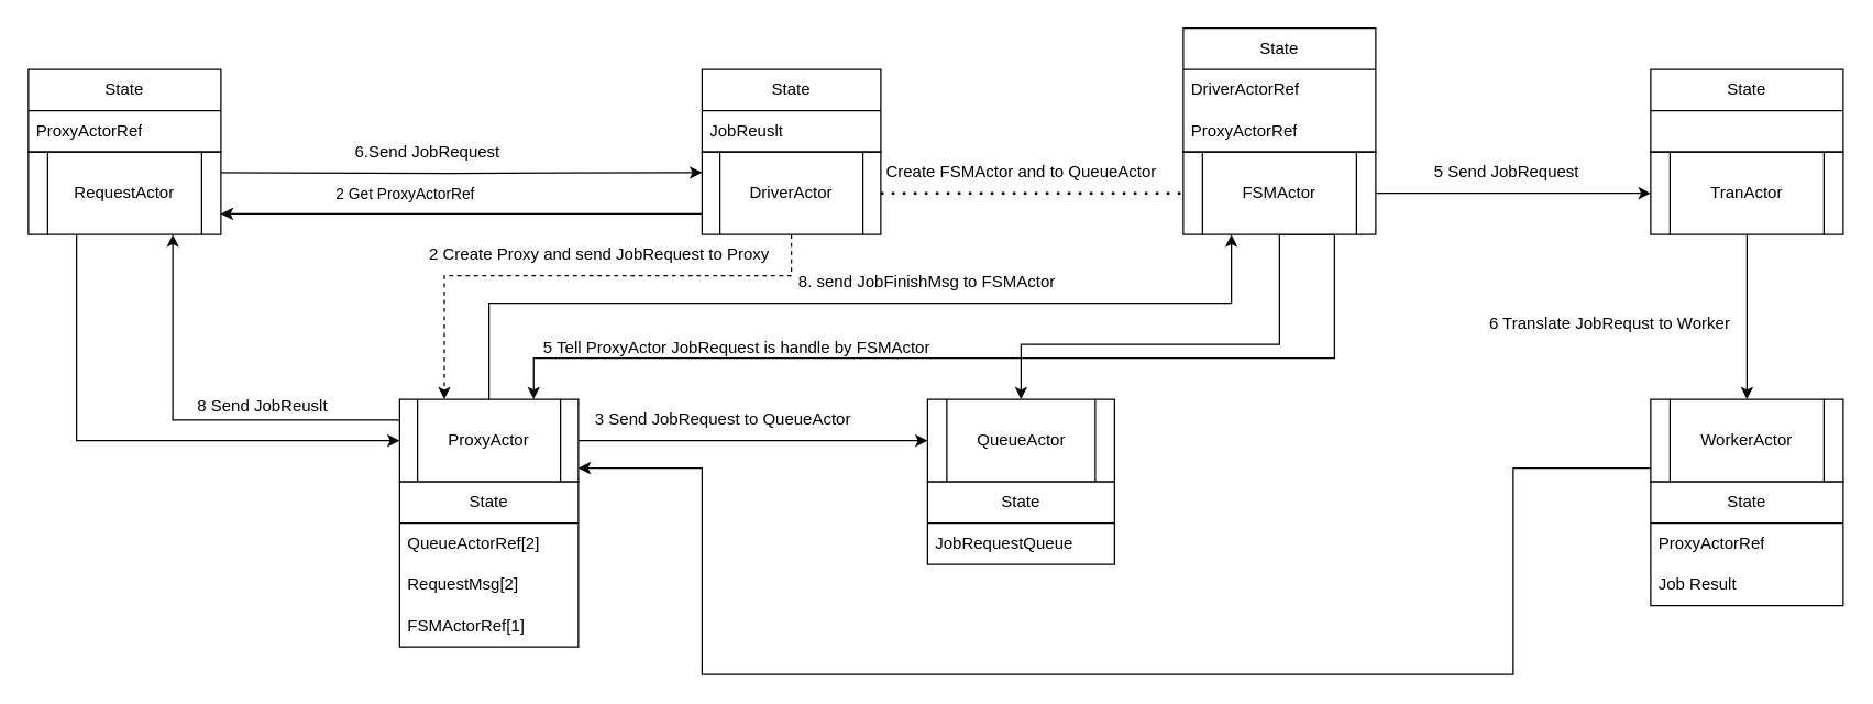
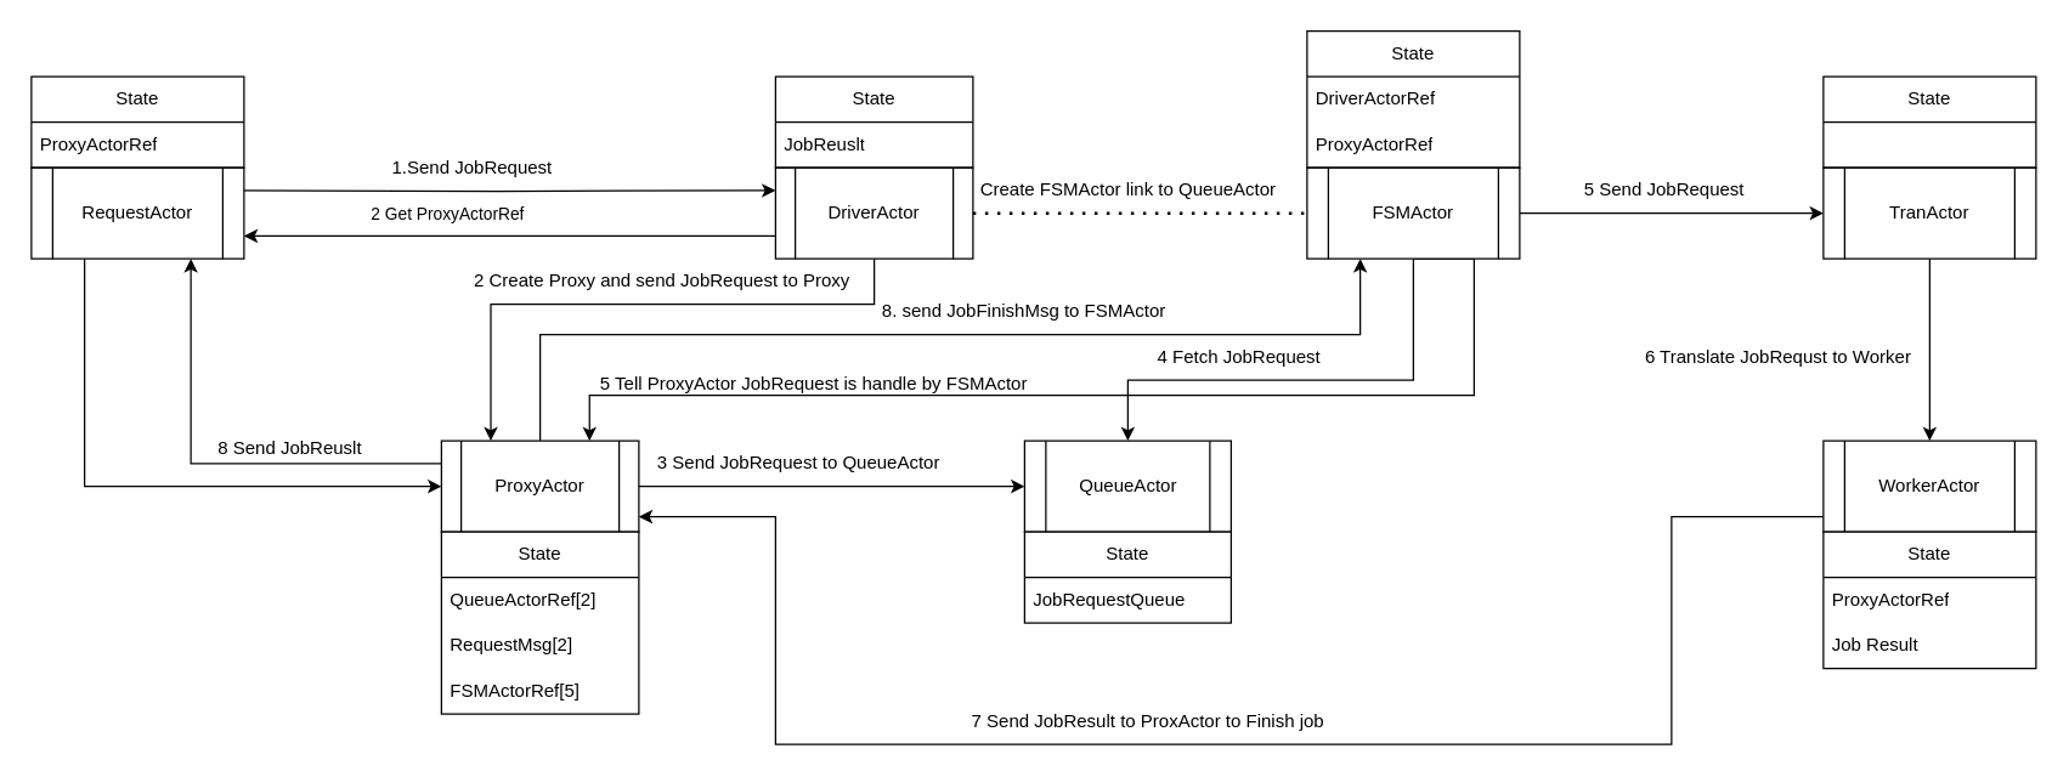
  <mxCell id="0" />
  <mxCell id="1" parent="0" />
- <mxCell id="2" style="edgeStyle=orthogonalEdgeStyle;rounded=0;orthogonalLoop=1;jettySize=auto;html=1;exitX=0.5;exitY=1;exitDx=0;exitDy=0;entryX=0.25;entryY=0;entryDx=0;entryDy=0;dashed=1;" edge="1" parent="1" source="5" target="13"><mxGeometry relative="1" as="geometry"><Array as="points"><mxPoint x="575" y="200" /><mxPoint x="323" y="200" /></Array></mxGeometry></mxCell>
+ <mxCell id="2" style="edgeStyle=orthogonalEdgeStyle;rounded=0;orthogonalLoop=1;jettySize=auto;html=1;exitX=0.5;exitY=1;exitDx=0;exitDy=0;entryX=0.25;entryY=0;entryDx=0;entryDy=0;" edge="1" parent="1" source="5" target="13"><mxGeometry relative="1" as="geometry"><Array as="points"><mxPoint x="575" y="200" /><mxPoint x="323" y="200" /></Array></mxGeometry></mxCell>
  <mxCell id="3" style="edgeStyle=orthogonalEdgeStyle;rounded=0;orthogonalLoop=1;jettySize=auto;html=1;exitX=0;exitY=0.75;exitDx=0;exitDy=0;entryX=1;entryY=0.75;entryDx=0;entryDy=0;" edge="1" parent="1" source="5" target="47"><mxGeometry relative="1" as="geometry"><mxPoint x="170" y="155" as="targetPoint" /></mxGeometry></mxCell>
  <mxCell id="4" value="2 Get ProxyActorRef" style="edgeLabel;html=1;align=center;verticalAlign=middle;resizable=0;points=[];" vertex="1" connectable="0" parent="3"><mxGeometry x="0.48" y="-7" relative="1" as="geometry"><mxPoint x="42" y="-8" as="offset" /></mxGeometry></mxCell>
  <mxCell id="5" value="DriverActor" style="shape=process;whiteSpace=wrap;html=1;backgroundOutline=1;" vertex="1" parent="1"><mxGeometry x="510" y="110" width="130" height="60" as="geometry" /></mxCell>
  <mxCell id="6" value="State" style="swimlane;fontStyle=0;childLayout=stackLayout;horizontal=1;startSize=30;horizontalStack=0;resizeParent=1;resizeParentMax=0;resizeLast=0;collapsible=1;marginBottom=0;whiteSpace=wrap;html=1;" vertex="1" parent="1"><mxGeometry x="510" y="50" width="130" height="60" as="geometry" /></mxCell>
  <mxCell id="7" value="JobReuslt" style="text;strokeColor=none;fillColor=none;align=left;verticalAlign=middle;spacingLeft=4;spacingRight=4;overflow=hidden;points=[[0,0.5],[1,0.5]];portConstraint=eastwest;rotatable=0;whiteSpace=wrap;html=1;" vertex="1" parent="6"><mxGeometry y="30" width="130" height="30" as="geometry" /></mxCell>
  <mxCell id="8" value="QueueActor" style="shape=process;whiteSpace=wrap;html=1;backgroundOutline=1;" vertex="1" parent="1"><mxGeometry x="674" y="290" width="136" height="60" as="geometry" /></mxCell>
- <mxCell id="9" value="6.Send JobRequest" style="text;html=1;align=center;verticalAlign=middle;resizable=0;points=[];autosize=1;strokeColor=none;fillColor=none;" vertex="1" parent="1"><mxGeometry x="245" y="95" width="130" height="30" as="geometry" /></mxCell>
+ <mxCell id="9" value="1.Send JobRequest" style="text;html=1;align=center;verticalAlign=middle;resizable=0;points=[];autosize=1;strokeColor=none;fillColor=none;" vertex="1" parent="1"><mxGeometry x="245" y="95" width="130" height="30" as="geometry" /></mxCell>
  <mxCell id="10" style="edgeStyle=orthogonalEdgeStyle;rounded=0;orthogonalLoop=1;jettySize=auto;html=1;exitX=1;exitY=0.5;exitDx=0;exitDy=0;entryX=0;entryY=0.5;entryDx=0;entryDy=0;" edge="1" parent="1" source="13" target="8"><mxGeometry relative="1" as="geometry" /></mxCell>
  <mxCell id="11" style="edgeStyle=orthogonalEdgeStyle;rounded=0;orthogonalLoop=1;jettySize=auto;html=1;exitX=0.5;exitY=0;exitDx=0;exitDy=0;entryX=0.25;entryY=1;entryDx=0;entryDy=0;" edge="1" parent="1" source="13" target="25"><mxGeometry relative="1" as="geometry"><Array as="points"><mxPoint x="355" y="220" /><mxPoint x="895" y="220" /></Array></mxGeometry></mxCell>
  <mxCell id="12" style="edgeStyle=orthogonalEdgeStyle;rounded=0;orthogonalLoop=1;jettySize=auto;html=1;exitX=0;exitY=0.25;exitDx=0;exitDy=0;entryX=0.75;entryY=1;entryDx=0;entryDy=0;" edge="1" parent="1" source="13" target="47"><mxGeometry relative="1" as="geometry" /></mxCell>
  <mxCell id="13" value="ProxyActor" style="shape=process;whiteSpace=wrap;html=1;backgroundOutline=1;" vertex="1" parent="1"><mxGeometry x="290" y="290" width="130" height="60" as="geometry" /></mxCell>
  <mxCell id="14" value="2 Create Proxy and send JobRequest to Proxy" style="text;html=1;align=center;verticalAlign=middle;resizable=0;points=[];autosize=1;strokeColor=none;fillColor=none;" vertex="1" parent="1"><mxGeometry x="300" y="170" width="270" height="30" as="geometry" /></mxCell>
  <mxCell id="15" value="State" style="swimlane;fontStyle=0;childLayout=stackLayout;horizontal=1;startSize=30;horizontalStack=0;resizeParent=1;resizeParentMax=0;resizeLast=0;collapsible=1;marginBottom=0;whiteSpace=wrap;html=1;" vertex="1" parent="1"><mxGeometry x="290" y="350" width="130" height="120" as="geometry"><mxRectangle x="-30" y="410" width="70" height="30" as="alternateBounds" /></mxGeometry></mxCell>
  <mxCell id="16" value="QueueActorRef[2]" style="text;strokeColor=none;fillColor=none;align=left;verticalAlign=middle;spacingLeft=4;spacingRight=4;overflow=hidden;points=[[0,0.5],[1,0.5]];portConstraint=eastwest;rotatable=0;whiteSpace=wrap;html=1;" vertex="1" parent="15"><mxGeometry y="30" width="130" height="30" as="geometry" /></mxCell>
  <mxCell id="17" value="RequestMsg[2]" style="text;strokeColor=none;fillColor=none;align=left;verticalAlign=middle;spacingLeft=4;spacingRight=4;overflow=hidden;points=[[0,0.5],[1,0.5]];portConstraint=eastwest;rotatable=0;whiteSpace=wrap;html=1;" vertex="1" parent="15"><mxGeometry y="60" width="130" height="30" as="geometry" /></mxCell>
- <mxCell id="18" value="FSMActorRef[1]" style="text;strokeColor=none;fillColor=none;align=left;verticalAlign=middle;spacingLeft=4;spacingRight=4;overflow=hidden;points=[[0,0.5],[1,0.5]];portConstraint=eastwest;rotatable=0;whiteSpace=wrap;html=1;" vertex="1" parent="15"><mxGeometry y="90" width="130" height="30" as="geometry" /></mxCell>
+ <mxCell id="18" value="FSMActorRef[5]" style="text;strokeColor=none;fillColor=none;align=left;verticalAlign=middle;spacingLeft=4;spacingRight=4;overflow=hidden;points=[[0,0.5],[1,0.5]];portConstraint=eastwest;rotatable=0;whiteSpace=wrap;html=1;" vertex="1" parent="15"><mxGeometry y="90" width="130" height="30" as="geometry" /></mxCell>
  <mxCell id="19" value="3 Send JobRequest to QueueActor" style="text;html=1;align=center;verticalAlign=middle;resizable=0;points=[];autosize=1;strokeColor=none;fillColor=none;" vertex="1" parent="1"><mxGeometry x="420" y="290" width="210" height="30" as="geometry" /></mxCell>
  <mxCell id="20" value="State" style="swimlane;fontStyle=0;childLayout=stackLayout;horizontal=1;startSize=30;horizontalStack=0;resizeParent=1;resizeParentMax=0;resizeLast=0;collapsible=1;marginBottom=0;whiteSpace=wrap;html=1;" vertex="1" parent="1"><mxGeometry x="674" y="350" width="136" height="60" as="geometry" /></mxCell>
  <mxCell id="21" value="JobRequestQueue" style="text;strokeColor=none;fillColor=none;align=left;verticalAlign=middle;spacingLeft=4;spacingRight=4;overflow=hidden;points=[[0,0.5],[1,0.5]];portConstraint=eastwest;rotatable=0;whiteSpace=wrap;html=1;" vertex="1" parent="20"><mxGeometry y="30" width="136" height="30" as="geometry" /></mxCell>
  <mxCell id="22" style="edgeStyle=orthogonalEdgeStyle;rounded=0;orthogonalLoop=1;jettySize=auto;html=1;exitX=0.5;exitY=1;exitDx=0;exitDy=0;entryX=0.75;entryY=0;entryDx=0;entryDy=0;" edge="1" parent="1" source="25" target="13"><mxGeometry relative="1" as="geometry"><Array as="points"><mxPoint x="970" y="170" /><mxPoint x="970" y="260" /><mxPoint x="388" y="260" /></Array></mxGeometry></mxCell>
  <mxCell id="23" style="edgeStyle=orthogonalEdgeStyle;rounded=0;orthogonalLoop=1;jettySize=auto;html=1;exitX=1;exitY=0.5;exitDx=0;exitDy=0;entryX=0;entryY=0.5;entryDx=0;entryDy=0;" edge="1" parent="1" source="25" target="29"><mxGeometry relative="1" as="geometry" /></mxCell>
  <mxCell id="24" style="edgeStyle=orthogonalEdgeStyle;rounded=0;orthogonalLoop=1;jettySize=auto;html=1;exitX=0.5;exitY=1;exitDx=0;exitDy=0;entryX=0.5;entryY=0;entryDx=0;entryDy=0;" edge="1" parent="1" source="25" target="8"><mxGeometry relative="1" as="geometry"><Array as="points"><mxPoint x="930" y="250" /><mxPoint x="742" y="250" /></Array></mxGeometry></mxCell>
  <mxCell id="25" value="FSMActor" style="shape=process;whiteSpace=wrap;html=1;backgroundOutline=1;" vertex="1" parent="1"><mxGeometry x="860" y="110" width="140" height="60" as="geometry" /></mxCell>
  <mxCell id="26" value="" style="endArrow=none;dashed=1;html=1;dashPattern=1 3;strokeWidth=2;rounded=0;exitX=1;exitY=0.5;exitDx=0;exitDy=0;entryX=0;entryY=0.5;entryDx=0;entryDy=0;" edge="1" parent="1" source="5" target="25"><mxGeometry width="50" height="50" relative="1" as="geometry"><mxPoint x="710" y="250" as="sourcePoint" /><mxPoint x="760" y="200" as="targetPoint" /></mxGeometry></mxCell>
- <mxCell id="27" value="Create FSMActor and to QueueActor" style="text;html=1;align=center;verticalAlign=middle;resizable=0;points=[];autosize=1;strokeColor=none;fillColor=none;" vertex="1" parent="1"><mxGeometry x="632" y="110" width="220" height="30" as="geometry" /></mxCell>
+ <mxCell id="27" value="Create FSMActor link to QueueActor" style="text;html=1;align=center;verticalAlign=middle;resizable=0;points=[];autosize=1;strokeColor=none;fillColor=none;" vertex="1" parent="1"><mxGeometry x="632" y="110" width="220" height="30" as="geometry" /></mxCell>
  <mxCell id="28" style="edgeStyle=orthogonalEdgeStyle;rounded=0;orthogonalLoop=1;jettySize=auto;html=1;exitX=0.5;exitY=1;exitDx=0;exitDy=0;" edge="1" parent="1" source="29" target="37"><mxGeometry relative="1" as="geometry" /></mxCell>
  <mxCell id="29" value="TranActor" style="shape=process;whiteSpace=wrap;html=1;backgroundOutline=1;" vertex="1" parent="1"><mxGeometry x="1200" y="110" width="140" height="60" as="geometry" /></mxCell>
  <mxCell id="30" value="5 Tell ProxyActor JobRequest is handle by FSMActor" style="text;html=1;align=center;verticalAlign=middle;resizable=0;points=[];autosize=1;strokeColor=none;fillColor=none;" vertex="1" parent="1"><mxGeometry x="385" y="238" width="300" height="30" as="geometry" /></mxCell>
  <mxCell id="31" value="5 Send JobRequest" style="text;html=1;align=center;verticalAlign=middle;resizable=0;points=[];autosize=1;strokeColor=none;fillColor=none;" vertex="1" parent="1"><mxGeometry x="1030" y="110" width="130" height="30" as="geometry" /></mxCell>
  <mxCell id="32" value="State" style="swimlane;fontStyle=0;childLayout=stackLayout;horizontal=1;startSize=30;horizontalStack=0;resizeParent=1;resizeParentMax=0;resizeLast=0;collapsible=1;marginBottom=0;whiteSpace=wrap;html=1;" vertex="1" parent="1"><mxGeometry x="860" y="20" width="140" height="90" as="geometry" /></mxCell>
  <mxCell id="33" value="DriverActorRef" style="text;strokeColor=none;fillColor=none;align=left;verticalAlign=middle;spacingLeft=4;spacingRight=4;overflow=hidden;points=[[0,0.5],[1,0.5]];portConstraint=eastwest;rotatable=0;whiteSpace=wrap;html=1;" vertex="1" parent="32"><mxGeometry y="30" width="140" height="30" as="geometry" /></mxCell>
  <mxCell id="34" value="ProxyActorRef" style="text;strokeColor=none;fillColor=none;align=left;verticalAlign=middle;spacingLeft=4;spacingRight=4;overflow=hidden;points=[[0,0.5],[1,0.5]];portConstraint=eastwest;rotatable=0;whiteSpace=wrap;html=1;" vertex="1" parent="32"><mxGeometry y="60" width="140" height="30" as="geometry" /></mxCell>
  <mxCell id="35" value="State" style="swimlane;fontStyle=0;childLayout=stackLayout;horizontal=1;startSize=30;horizontalStack=0;resizeParent=1;resizeParentMax=0;resizeLast=0;collapsible=1;marginBottom=0;whiteSpace=wrap;html=1;" vertex="1" parent="1"><mxGeometry x="1200" y="50" width="140" height="60" as="geometry" /></mxCell>
  <mxCell id="36" style="edgeStyle=orthogonalEdgeStyle;rounded=0;orthogonalLoop=1;jettySize=auto;html=1;exitX=0;exitY=0.75;exitDx=0;exitDy=0;entryX=1;entryY=0.75;entryDx=0;entryDy=0;" edge="1" parent="1"><mxGeometry relative="1" as="geometry"><mxPoint x="420" y="340" as="targetPoint" /><mxPoint x="1200" y="340" as="sourcePoint" /><Array as="points"><mxPoint x="1100" y="340" /><mxPoint x="1100" y="490" /><mxPoint x="510" y="490" /><mxPoint x="510" y="340" /></Array></mxGeometry></mxCell>
  <mxCell id="37" value="WorkerActor" style="shape=process;whiteSpace=wrap;html=1;backgroundOutline=1;" vertex="1" parent="1"><mxGeometry x="1200" y="290" width="140" height="60" as="geometry" /></mxCell>
  <mxCell id="38" value="6 Translate JobRequst to Worker" style="text;html=1;align=center;verticalAlign=middle;resizable=0;points=[];autosize=1;strokeColor=none;fillColor=none;" vertex="1" parent="1"><mxGeometry x="1070" y="220" width="200" height="30" as="geometry" /></mxCell>
  <mxCell id="39" value="State" style="swimlane;fontStyle=0;childLayout=stackLayout;horizontal=1;startSize=30;horizontalStack=0;resizeParent=1;resizeParentMax=0;resizeLast=0;collapsible=1;marginBottom=0;whiteSpace=wrap;html=1;" vertex="1" parent="1"><mxGeometry x="1200" y="350" width="140" height="90" as="geometry" /></mxCell>
  <mxCell id="40" value="ProxyActorRef" style="text;strokeColor=none;fillColor=none;align=left;verticalAlign=middle;spacingLeft=4;spacingRight=4;overflow=hidden;points=[[0,0.5],[1,0.5]];portConstraint=eastwest;rotatable=0;whiteSpace=wrap;html=1;" vertex="1" parent="39"><mxGeometry y="30" width="140" height="30" as="geometry" /></mxCell>
  <mxCell id="41" value="Job Result" style="text;strokeColor=none;fillColor=none;align=left;verticalAlign=middle;spacingLeft=4;spacingRight=4;overflow=hidden;points=[[0,0.5],[1,0.5]];portConstraint=eastwest;rotatable=0;whiteSpace=wrap;html=1;" vertex="1" parent="39"><mxGeometry y="60" width="140" height="30" as="geometry" /></mxCell>
+ <mxCell id="42" value="7 Send JobResult to ProxActor to Finish job" style="text;html=1;align=center;verticalAlign=middle;resizable=0;points=[];autosize=1;strokeColor=none;fillColor=none;" vertex="1" parent="1"><mxGeometry x="625" y="460" width="260" height="30" as="geometry" /></mxCell>
+ <mxCell id="43" value="4 Fetch JobRequest" style="text;html=1;align=center;verticalAlign=middle;resizable=0;points=[];autosize=1;strokeColor=none;fillColor=none;" vertex="1" parent="1"><mxGeometry x="750" y="220" width="130" height="30" as="geometry" /></mxCell>
  <mxCell id="44" value="8. send JobFinishMsg to FSMActor&amp;nbsp;" style="text;html=1;align=center;verticalAlign=middle;resizable=0;points=[];autosize=1;strokeColor=none;fillColor=none;" vertex="1" parent="1"><mxGeometry x="570" y="190" width="210" height="30" as="geometry" /></mxCell>
  <mxCell id="45" style="edgeStyle=orthogonalEdgeStyle;rounded=0;orthogonalLoop=1;jettySize=auto;html=1;exitX=0.5;exitY=0.5;exitDx=0;exitDy=0;exitPerimeter=0;entryX=0;entryY=0.25;entryDx=0;entryDy=0;" edge="1" parent="1" target="5"><mxGeometry relative="1" as="geometry"><mxPoint x="145" y="125" as="sourcePoint" /></mxGeometry></mxCell>
  <mxCell id="46" style="edgeStyle=orthogonalEdgeStyle;rounded=0;orthogonalLoop=1;jettySize=auto;html=1;exitX=0.25;exitY=1;exitDx=0;exitDy=0;entryX=0;entryY=0.5;entryDx=0;entryDy=0;" edge="1" parent="1" source="47" target="13"><mxGeometry relative="1" as="geometry" /></mxCell>
  <mxCell id="47" value="RequestActor" style="shape=process;whiteSpace=wrap;html=1;backgroundOutline=1;" vertex="1" parent="1"><mxGeometry x="20" y="110" width="140" height="60" as="geometry" /></mxCell>
  <mxCell id="48" value="State" style="swimlane;fontStyle=0;childLayout=stackLayout;horizontal=1;startSize=30;horizontalStack=0;resizeParent=1;resizeParentMax=0;resizeLast=0;collapsible=1;marginBottom=0;whiteSpace=wrap;html=1;" vertex="1" parent="1"><mxGeometry x="20" y="50" width="140" height="60" as="geometry" /></mxCell>
  <mxCell id="49" value="ProxyActorRef" style="text;strokeColor=none;fillColor=none;align=left;verticalAlign=middle;spacingLeft=4;spacingRight=4;overflow=hidden;points=[[0,0.5],[1,0.5]];portConstraint=eastwest;rotatable=0;whiteSpace=wrap;html=1;" vertex="1" parent="48"><mxGeometry y="30" width="140" height="30" as="geometry" /></mxCell>
  <mxCell id="50" value="8 Send JobReuslt" style="text;html=1;align=center;verticalAlign=middle;resizable=0;points=[];autosize=1;strokeColor=none;fillColor=none;" vertex="1" parent="1"><mxGeometry x="130" y="280" width="120" height="30" as="geometry" /></mxCell>
